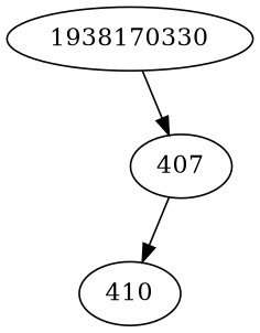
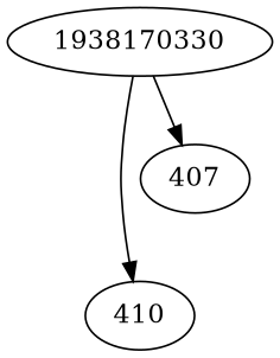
  strict digraph {
    1938170330
    410
    407
-   407 -> 410
+   1938170330 -> 410
    1938170330 -> 407
  }
